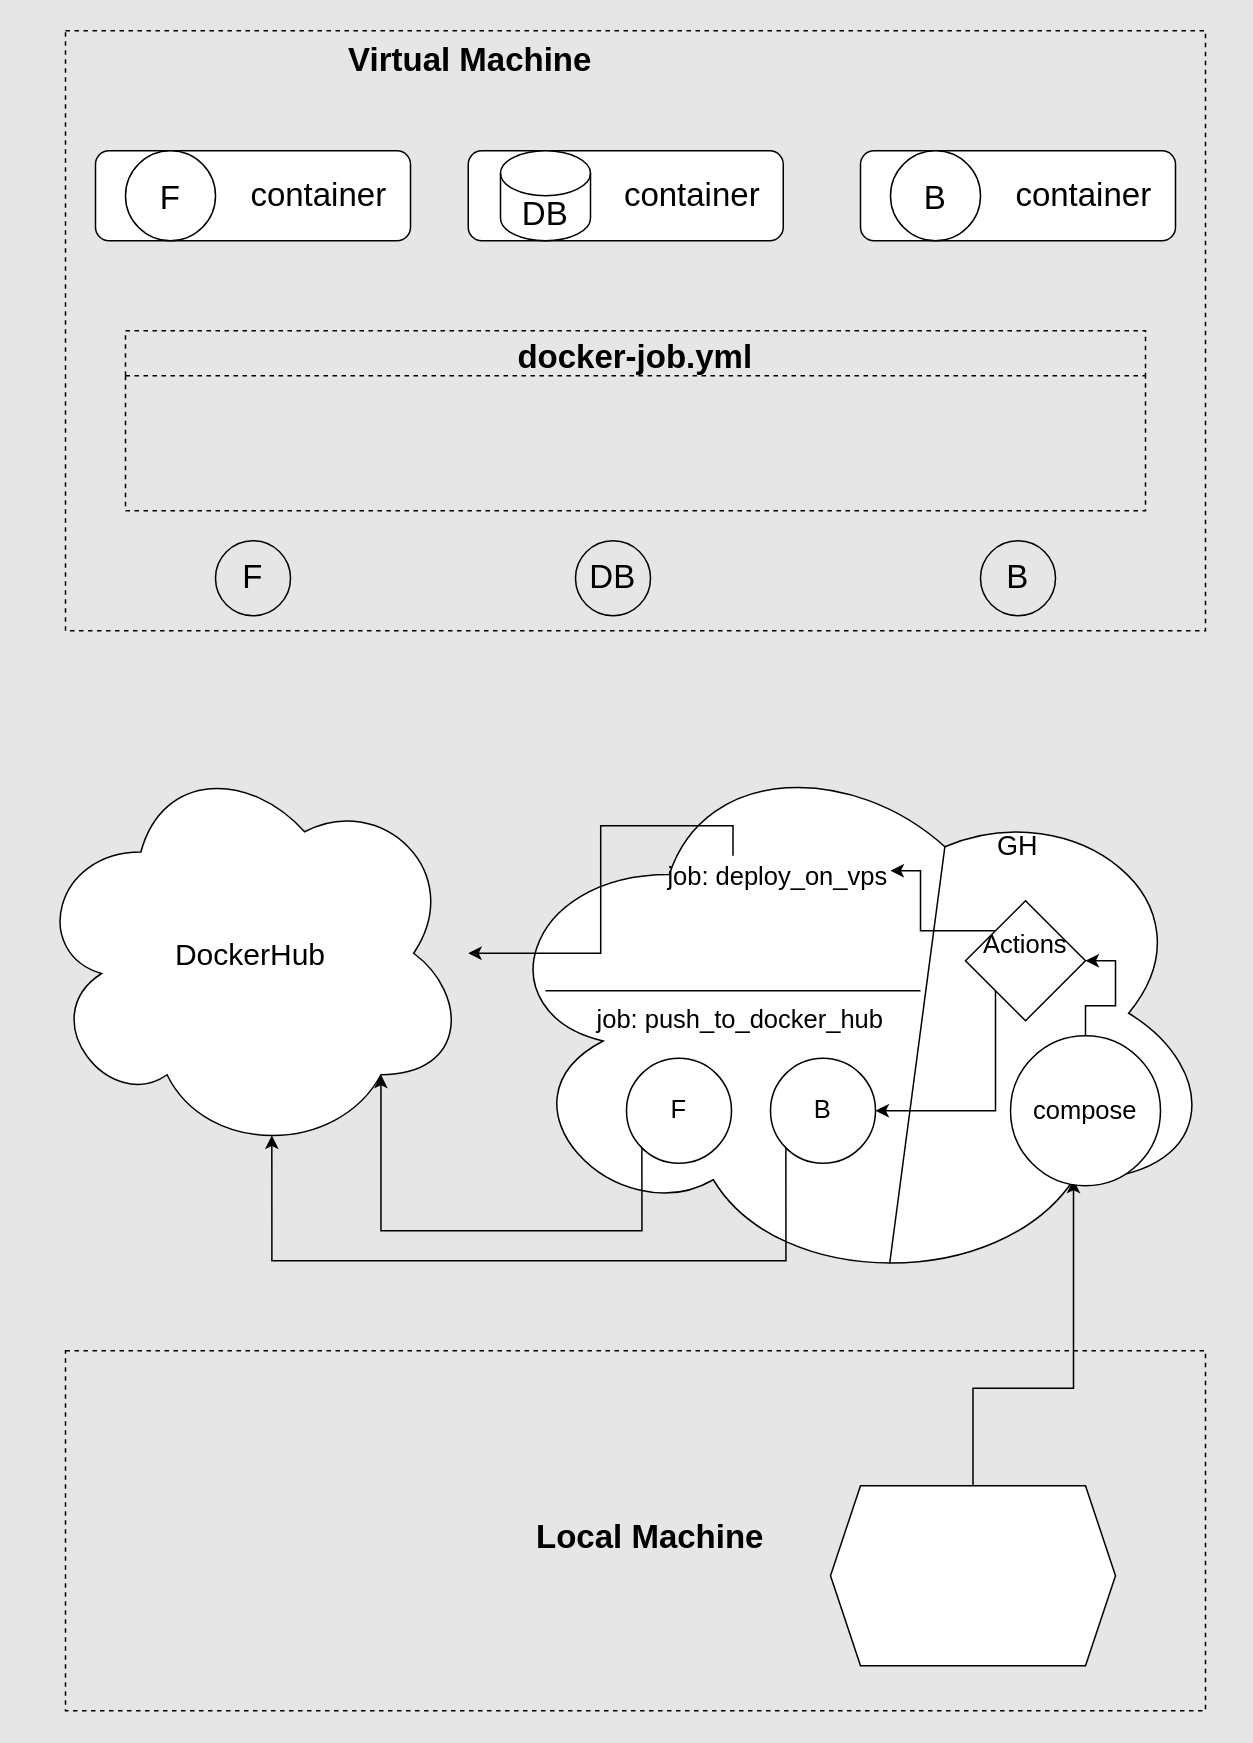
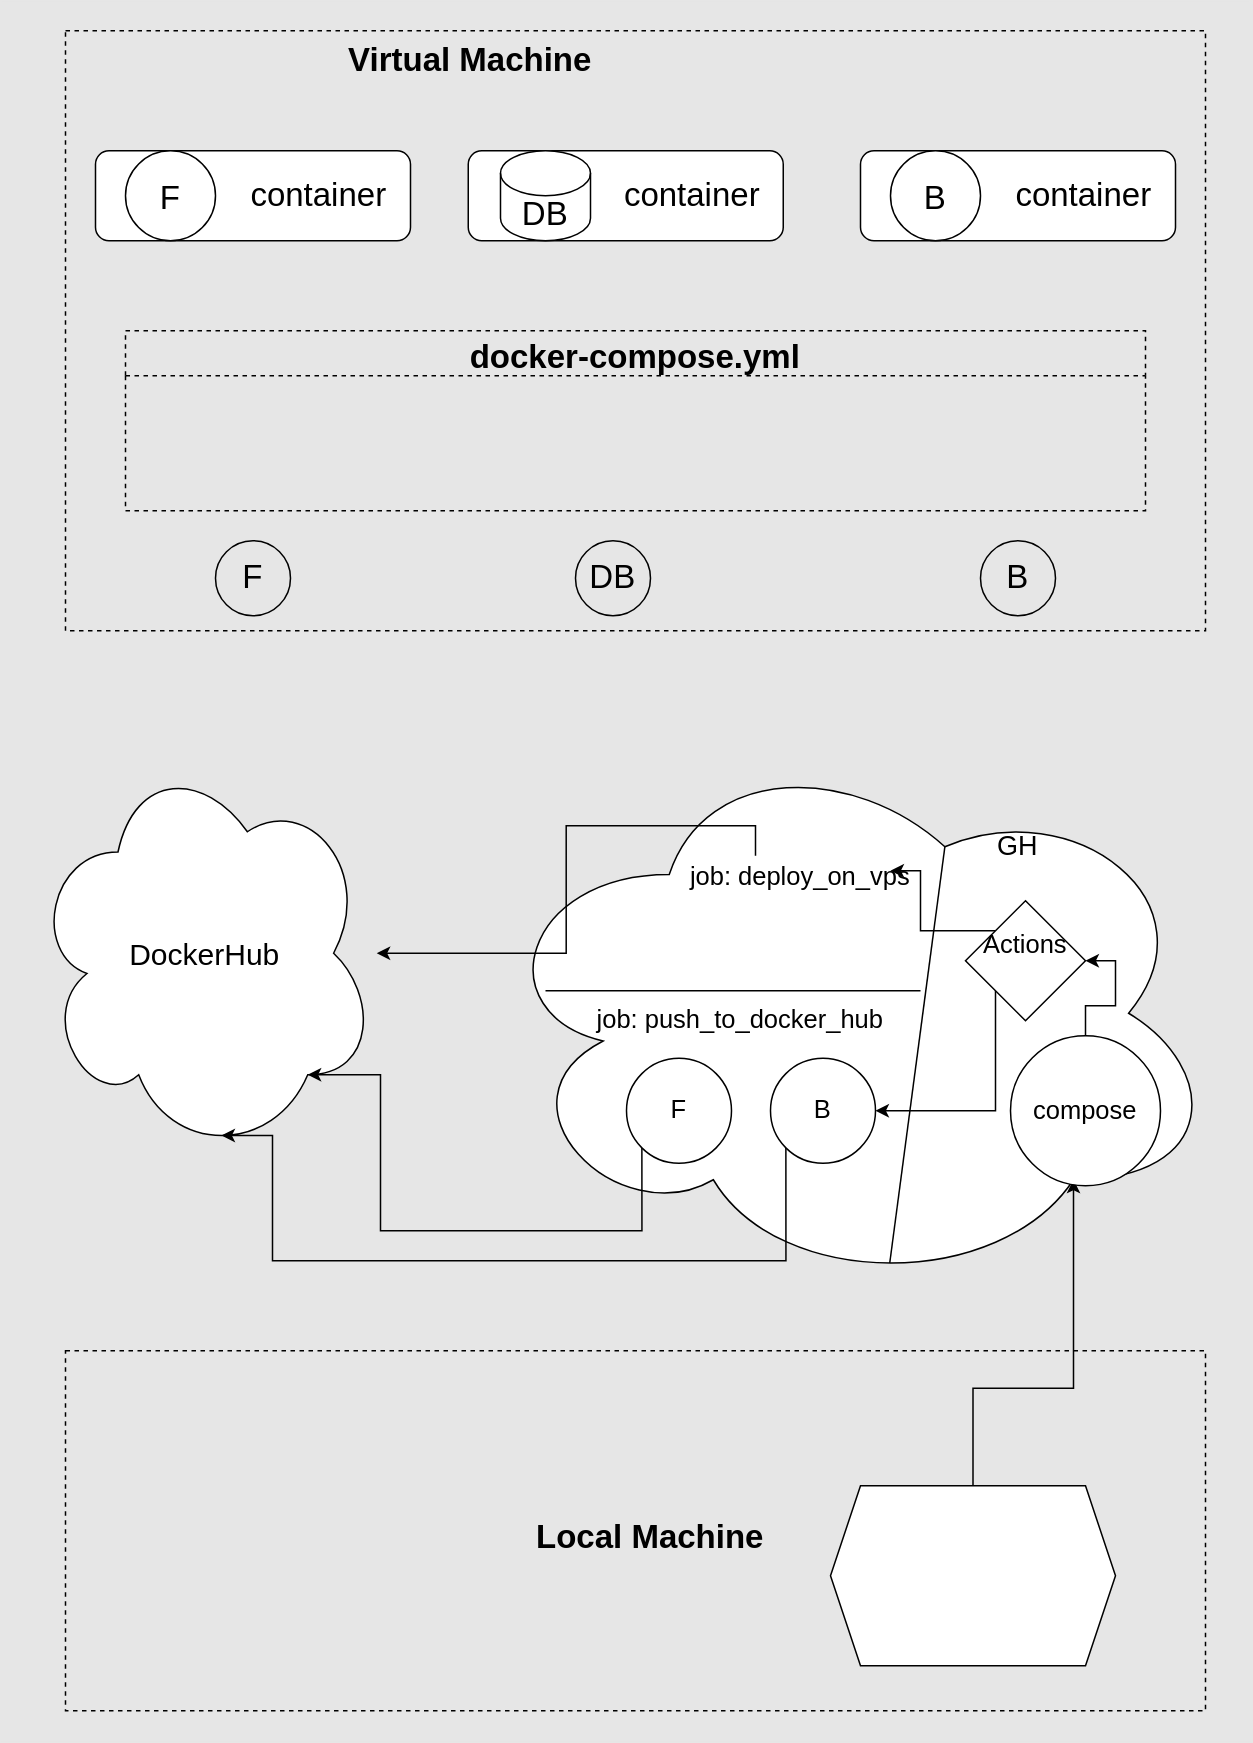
  <mxCell id="0" />
  <mxCell id="1" parent="0" />
- <mxCell id="2" value="DockerHub" style="ellipse;shape=cloud;whiteSpace=wrap;html=1;fontSize=20;" parent="1" vertex="1"><mxGeometry x="20.5" y="500" width="291" height="270" as="geometry" /></mxCell>
+ <mxCell id="2" value="DockerHub" style="ellipse;shape=cloud;whiteSpace=wrap;html=1;fontSize=20;" parent="1" vertex="1"><mxGeometry x="20.5" y="500" width="230" height="270" as="geometry" /></mxCell>
  <mxCell id="3" value="" style="rounded=0;whiteSpace=wrap;html=1;fontSize=20;dashed=1;fillColor=none;" parent="1" vertex="1"><mxGeometry x="43" y="20" width="760" height="400" as="geometry" /></mxCell>
  <mxCell id="4" value="" style="group" parent="1" vertex="1" connectable="0"><mxGeometry x="63" y="100" width="210" height="60" as="geometry" /></mxCell>
  <mxCell id="5" value="" style="rounded=1;whiteSpace=wrap;html=1;fontSize=27;" parent="4" vertex="1"><mxGeometry width="210" height="60" as="geometry" /></mxCell>
  <mxCell id="6" value="&lt;font style=&quot;font-size: 22px;&quot;&gt;F&lt;/font&gt;" style="ellipse;whiteSpace=wrap;html=1;aspect=fixed;fontSize=27;" parent="4" vertex="1"><mxGeometry x="20" width="60" height="60" as="geometry" /></mxCell>
  <mxCell id="7" value="container" style="text;html=1;strokeColor=none;fillColor=none;align=center;verticalAlign=middle;whiteSpace=wrap;rounded=0;fontSize=22;" parent="4" vertex="1"><mxGeometry x="119" y="15" width="60" height="30" as="geometry" /></mxCell>
  <mxCell id="8" value="" style="group" parent="1" vertex="1" connectable="0"><mxGeometry x="573" y="100" width="210" height="60" as="geometry" /></mxCell>
  <mxCell id="9" value="" style="rounded=1;whiteSpace=wrap;html=1;fontSize=27;" parent="8" vertex="1"><mxGeometry width="210" height="60" as="geometry" /></mxCell>
  <mxCell id="10" value="&lt;font style=&quot;font-size: 22px;&quot;&gt;B&lt;/font&gt;" style="ellipse;whiteSpace=wrap;html=1;aspect=fixed;fontSize=27;" parent="8" vertex="1"><mxGeometry x="20" width="60" height="60" as="geometry" /></mxCell>
  <mxCell id="11" value="container" style="text;html=1;strokeColor=none;fillColor=none;align=center;verticalAlign=middle;whiteSpace=wrap;rounded=0;fontSize=22;" parent="8" vertex="1"><mxGeometry x="119" y="15" width="60" height="30" as="geometry" /></mxCell>
  <mxCell id="12" value="" style="group" parent="1" vertex="1" connectable="0"><mxGeometry x="311.5" y="100" width="210" height="180" as="geometry" /></mxCell>
  <mxCell id="13" value="" style="rounded=1;whiteSpace=wrap;html=1;fontSize=27;" parent="12" vertex="1"><mxGeometry width="210" height="60" as="geometry" /></mxCell>
  <mxCell id="14" value="container" style="text;html=1;strokeColor=none;fillColor=none;align=center;verticalAlign=middle;whiteSpace=wrap;rounded=0;fontSize=22;" parent="12" vertex="1"><mxGeometry x="119" y="15" width="60" height="30" as="geometry" /></mxCell>
  <mxCell id="15" value="DB" style="shape=cylinder3;whiteSpace=wrap;html=1;boundedLbl=1;backgroundOutline=1;size=15;fontSize=22;" parent="12" vertex="1"><mxGeometry x="21.5" width="60" height="60" as="geometry" /></mxCell>
  <mxCell id="16" value="F" style="ellipse;whiteSpace=wrap;html=1;aspect=fixed;fontSize=22;fillColor=none;" parent="1" vertex="1"><mxGeometry x="143" y="360" width="50" height="50" as="geometry" /></mxCell>
  <mxCell id="17" value="DB" style="ellipse;whiteSpace=wrap;html=1;aspect=fixed;fontSize=22;fillColor=none;" parent="1" vertex="1"><mxGeometry x="383" y="360" width="50" height="50" as="geometry" /></mxCell>
  <mxCell id="18" value="B" style="ellipse;whiteSpace=wrap;html=1;aspect=fixed;fontSize=22;fillColor=none;" parent="1" vertex="1"><mxGeometry x="653" y="360" width="50" height="50" as="geometry" /></mxCell>
  <mxCell id="19" value="" style="rounded=0;whiteSpace=wrap;html=1;fontSize=22;fillColor=none;dashed=1;" parent="1" vertex="1"><mxGeometry x="43" y="900" width="760" height="240" as="geometry" /></mxCell>
  <mxCell id="20" value="Local Machine" style="text;html=1;strokeColor=none;fillColor=none;align=center;verticalAlign=middle;whiteSpace=wrap;rounded=0;fontSize=22;fontStyle=1" parent="1" vertex="1"><mxGeometry x="353" y="1010" width="160" height="30" as="geometry" /></mxCell>
  <mxCell id="21" value="Virtual Machine" style="text;html=1;strokeColor=none;fillColor=none;align=center;verticalAlign=middle;whiteSpace=wrap;rounded=0;fontSize=22;fontStyle=1" parent="1" vertex="1"><mxGeometry x="210" y="25" width="206" height="30" as="geometry" /></mxCell>
- <mxCell id="22" value="docker-job.yml" style="swimlane;dashed=1;fontSize=22;fillColor=none;startSize=30;" parent="1" vertex="1"><mxGeometry x="83" y="220" width="680" height="120" as="geometry" /></mxCell>
+ <mxCell id="22" value="docker-compose.yml" style="swimlane;dashed=1;fontSize=22;fillColor=none;startSize=30;" parent="1" vertex="1"><mxGeometry x="83" y="220" width="680" height="120" as="geometry" /></mxCell>
  <mxCell id="23" value="" style="ellipse;shape=cloud;whiteSpace=wrap;html=1;fontSize=20;" parent="1" vertex="1"><mxGeometry x="323" y="490" width="490" height="370" as="geometry" /></mxCell>
  <mxCell id="24" value="" style="endArrow=none;html=1;rounded=0;exitX=0.55;exitY=0.95;exitDx=0;exitDy=0;exitPerimeter=0;entryX=0.625;entryY=0.2;entryDx=0;entryDy=0;entryPerimeter=0;" parent="1" source="23" target="23" edge="1"><mxGeometry width="50" height="50" relative="1" as="geometry"><mxPoint x="323" y="540" as="sourcePoint" /><mxPoint x="373" y="490" as="targetPoint" /></mxGeometry></mxCell>
  <mxCell id="25" value="&lt;font style=&quot;font-size: 18px;&quot;&gt;GH&lt;/font&gt;" style="text;html=1;strokeColor=none;fillColor=none;align=center;verticalAlign=middle;whiteSpace=wrap;rounded=0;" parent="1" vertex="1"><mxGeometry x="648" y="549" width="60" height="30" as="geometry" /></mxCell>
  <mxCell id="26" style="edgeStyle=orthogonalEdgeStyle;rounded=0;orthogonalLoop=1;jettySize=auto;html=1;exitX=0.5;exitY=0;exitDx=0;exitDy=0;entryX=0.8;entryY=0.8;entryDx=0;entryDy=0;entryPerimeter=0;fontSize=18;" parent="1" source="27" target="23" edge="1"><mxGeometry relative="1" as="geometry" /></mxCell>
  <mxCell id="27" value="" style="shape=hexagon;perimeter=hexagonPerimeter2;whiteSpace=wrap;html=1;fixedSize=1;fontSize=18;" parent="1" vertex="1"><mxGeometry x="553" y="990" width="190" height="120" as="geometry" /></mxCell>
  <mxCell id="28" style="edgeStyle=orthogonalEdgeStyle;rounded=0;orthogonalLoop=1;jettySize=auto;html=1;exitX=0.5;exitY=0;exitDx=0;exitDy=0;entryX=1;entryY=0.5;entryDx=0;entryDy=0;fontSize=17;" parent="1" source="29" target="41" edge="1"><mxGeometry relative="1" as="geometry" /></mxCell>
  <mxCell id="29" value="" style="ellipse;whiteSpace=wrap;html=1;aspect=fixed;fontSize=18;" parent="1" vertex="1"><mxGeometry x="673" y="690" width="100" height="100" as="geometry" /></mxCell>
  <mxCell id="30" value="&lt;font style=&quot;font-size: 17px;&quot;&gt;compose&lt;/font&gt;" style="text;html=1;strokeColor=none;fillColor=none;align=center;verticalAlign=middle;whiteSpace=wrap;rounded=0;fontSize=18;" parent="1" vertex="1"><mxGeometry x="668" y="725" width="110" height="30" as="geometry" /></mxCell>
  <mxCell id="31" style="edgeStyle=orthogonalEdgeStyle;rounded=0;orthogonalLoop=1;jettySize=auto;html=1;exitX=0;exitY=1;exitDx=0;exitDy=0;entryX=0.8;entryY=0.8;entryDx=0;entryDy=0;entryPerimeter=0;fontSize=17;" parent="1" source="32" target="2" edge="1"><mxGeometry relative="1" as="geometry"><Array as="points"><mxPoint x="427" y="820" /><mxPoint x="253" y="820" /></Array></mxGeometry></mxCell>
  <mxCell id="32" value="F" style="ellipse;whiteSpace=wrap;html=1;aspect=fixed;fontSize=17;" parent="1" vertex="1"><mxGeometry x="417" y="705" width="70" height="70" as="geometry" /></mxCell>
  <mxCell id="33" style="edgeStyle=orthogonalEdgeStyle;rounded=0;orthogonalLoop=1;jettySize=auto;html=1;exitX=0;exitY=1;exitDx=0;exitDy=0;entryX=0.55;entryY=0.95;entryDx=0;entryDy=0;entryPerimeter=0;fontSize=17;" parent="1" source="34" target="2" edge="1"><mxGeometry relative="1" as="geometry"><Array as="points"><mxPoint x="523" y="840" /><mxPoint x="181" y="840" /></Array></mxGeometry></mxCell>
  <mxCell id="34" value="B" style="ellipse;whiteSpace=wrap;html=1;aspect=fixed;fontSize=17;" parent="1" vertex="1"><mxGeometry x="513" y="705" width="70" height="70" as="geometry" /></mxCell>
  <mxCell id="35" value="" style="endArrow=none;html=1;rounded=0;fontSize=17;" parent="1" edge="1"><mxGeometry width="50" height="50" relative="1" as="geometry"><mxPoint x="363" y="660" as="sourcePoint" /><mxPoint x="613" y="660" as="targetPoint" /></mxGeometry></mxCell>
  <mxCell id="36" value="job:&amp;nbsp;push_to_docker_hub" style="text;html=1;strokeColor=none;fillColor=none;align=center;verticalAlign=middle;whiteSpace=wrap;rounded=0;fontSize=17;" parent="1" vertex="1"><mxGeometry x="463" y="665" width="60" height="30" as="geometry" /></mxCell>
  <mxCell id="37" style="edgeStyle=orthogonalEdgeStyle;rounded=0;orthogonalLoop=1;jettySize=auto;html=1;exitX=0;exitY=0;exitDx=0;exitDy=0;fontSize=17;" parent="1" source="38" target="2" edge="1"><mxGeometry relative="1" as="geometry" /></mxCell>
- <mxCell id="38" value="job:&amp;nbsp;deploy_on_vps" style="text;html=1;strokeColor=none;fillColor=none;align=center;verticalAlign=middle;whiteSpace=wrap;rounded=0;fontSize=17;" parent="1" vertex="1"><mxGeometry x="488" y="570" width="60" height="30" as="geometry" /></mxCell>
+ <mxCell id="38" value="job:&amp;nbsp;deploy_on_vps" style="text;html=1;strokeColor=none;fillColor=none;align=center;verticalAlign=middle;whiteSpace=wrap;rounded=0;fontSize=17;" parent="1" vertex="1"><mxGeometry x="503" y="570" width="60" height="30" as="geometry" /></mxCell>
  <mxCell id="39" style="edgeStyle=orthogonalEdgeStyle;rounded=0;orthogonalLoop=1;jettySize=auto;html=1;exitX=0;exitY=1;exitDx=0;exitDy=0;entryX=1;entryY=0.5;entryDx=0;entryDy=0;fontSize=17;" parent="1" source="41" target="34" edge="1"><mxGeometry relative="1" as="geometry"><Array as="points"><mxPoint x="663" y="740" /></Array></mxGeometry></mxCell>
  <mxCell id="40" style="edgeStyle=orthogonalEdgeStyle;rounded=0;orthogonalLoop=1;jettySize=auto;html=1;exitX=0;exitY=0;exitDx=0;exitDy=0;fontSize=17;" parent="1" source="41" edge="1"><mxGeometry relative="1" as="geometry"><mxPoint x="593" y="580" as="targetPoint" /><Array as="points"><mxPoint x="613" y="620" /><mxPoint x="613" y="580" /></Array></mxGeometry></mxCell>
  <mxCell id="41" value="" style="rhombus;whiteSpace=wrap;html=1;fontSize=17;" parent="1" vertex="1"><mxGeometry x="643" y="600" width="80" height="80" as="geometry" /></mxCell>
  <mxCell id="42" value="Actions" style="text;html=1;strokeColor=none;fillColor=none;align=center;verticalAlign=middle;whiteSpace=wrap;rounded=0;fontSize=17;" parent="1" vertex="1"><mxGeometry x="653" y="615" width="60" height="30" as="geometry" /></mxCell>
